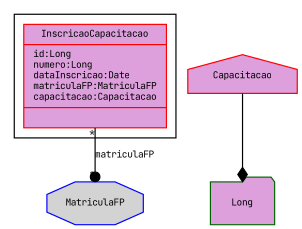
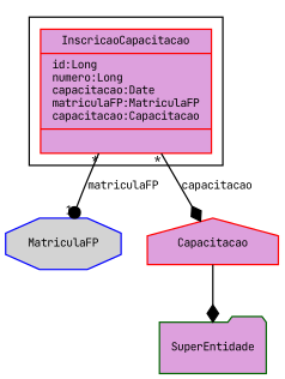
  digraph {
    fontname="JetBrains Mono"
    fontsize=8
    node [color=red fillcolor=plum fontname="JetBrains Mono" fontsize=8 style=filled]
    edge [arrowhead=diamond fontname="JetBrains Mono" fontsize=8 headlabel=1 taillabel="*"]
-   n1 [label="{InscricaoCapacitacao|id:Long\lnumero:Long\ldataInscricao:Date\lmatriculaFP:MatriculaFP\lcapacitacao:Capacitacao\l|\l}" shape=record]
+   n1 [label="{InscricaoCapacitacao|id:Long\lnumero:Long\lcapacitacao:Date\lmatriculaFP:MatriculaFP\lcapacitacao:Capacitacao\l|\l}" shape=record]
    MatriculaFP [color=blue fillcolor=lightgrey shape=octagon]
    Capacitacao [shape=house]
-   SuperEntidade [color=darkgreen shape=folder label=Long]
+   SuperEntidade [color=darkgreen shape=folder]
    subgraph cluster_1 {
      n1
    }
    n1 -> MatriculaFP [arrowhead=dot label=matriculaFP]
+   n1 -> Capacitacao [label=capacitacao]
    Capacitacao -> SuperEntidade [headlabel="" taillabel=""]
  }
